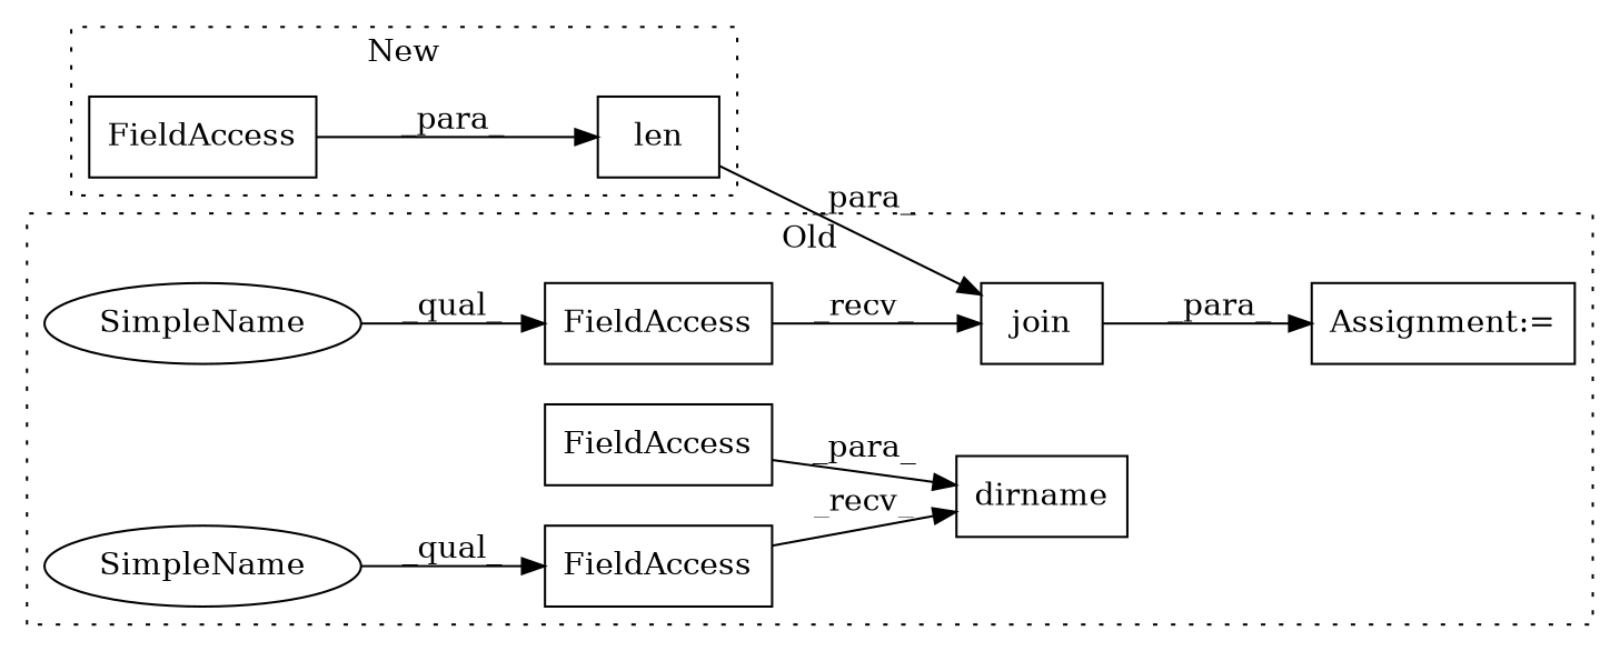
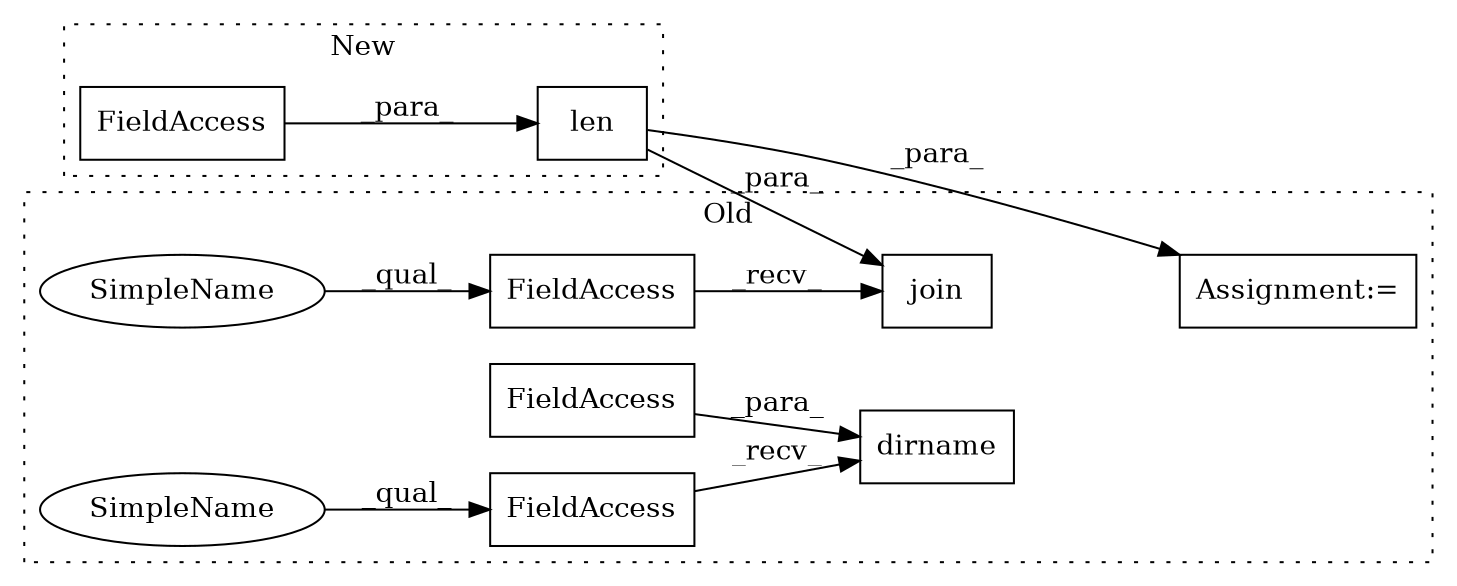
  digraph {
    rankdir=LR
    node [a=22 l=7 s=716 shape=box]
    n1 [a=32 l="8,1" label=dirname s="737,753"]
    n2 [l=8 label=FieldAccess s=745]
    n3 [a=32 l="5,1" label=join s="724,781"]
    n4 [label=FieldAccess]
    n5 [a=7 l=1 label="Assignment:=" s=715]
    n6 [label=FieldAccess s=729]
    n7 [a=42 l=2 label=SimpleName shape=ellipse]
    n8 [a=42 l=2 label=SimpleName s=729 shape=ellipse]
    n9 [a=32 l="4,1" label=len s="1241,1256"]
    n10 [l=11 label=FieldAccess s=1245]
    subgraph cluster_1 {
      label=Old
      style=dotted
      n1
      n2
      n3
      n4
      n5
      n6
      n7
      n8
    }
    subgraph cluster_2 {
      label=New
      style=dotted
      n9
      n10
    }
    n2 -> n1 [label=_para_]
-   n3 -> n5 [label=_para_]
+   n9 -> n5 [label=_para_]
    n4 -> n3 [label=_recv_]
    n6 -> n1 [label=_recv_]
    n7 -> n4 [label=_qual_]
    n8 -> n6 [label=_qual_]
    n9 -> n3 [label=_para_]
    n10 -> n9 [label=_para_]
  }
